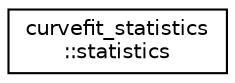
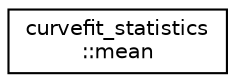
  digraph {
    rankdir=TB
-   n1 [color=black fillcolor=white fontname=Helvetica fontsize=10 height=0.2 label="curvefit_statistics\l::statistics" shape=record style=filled width=0.4]
+   n1 [color=black fillcolor=white fontname=Helvetica fontsize=10 height=0.2 label="curvefit_statistics\l::mean" shape=record style=filled width=0.4]
  }
